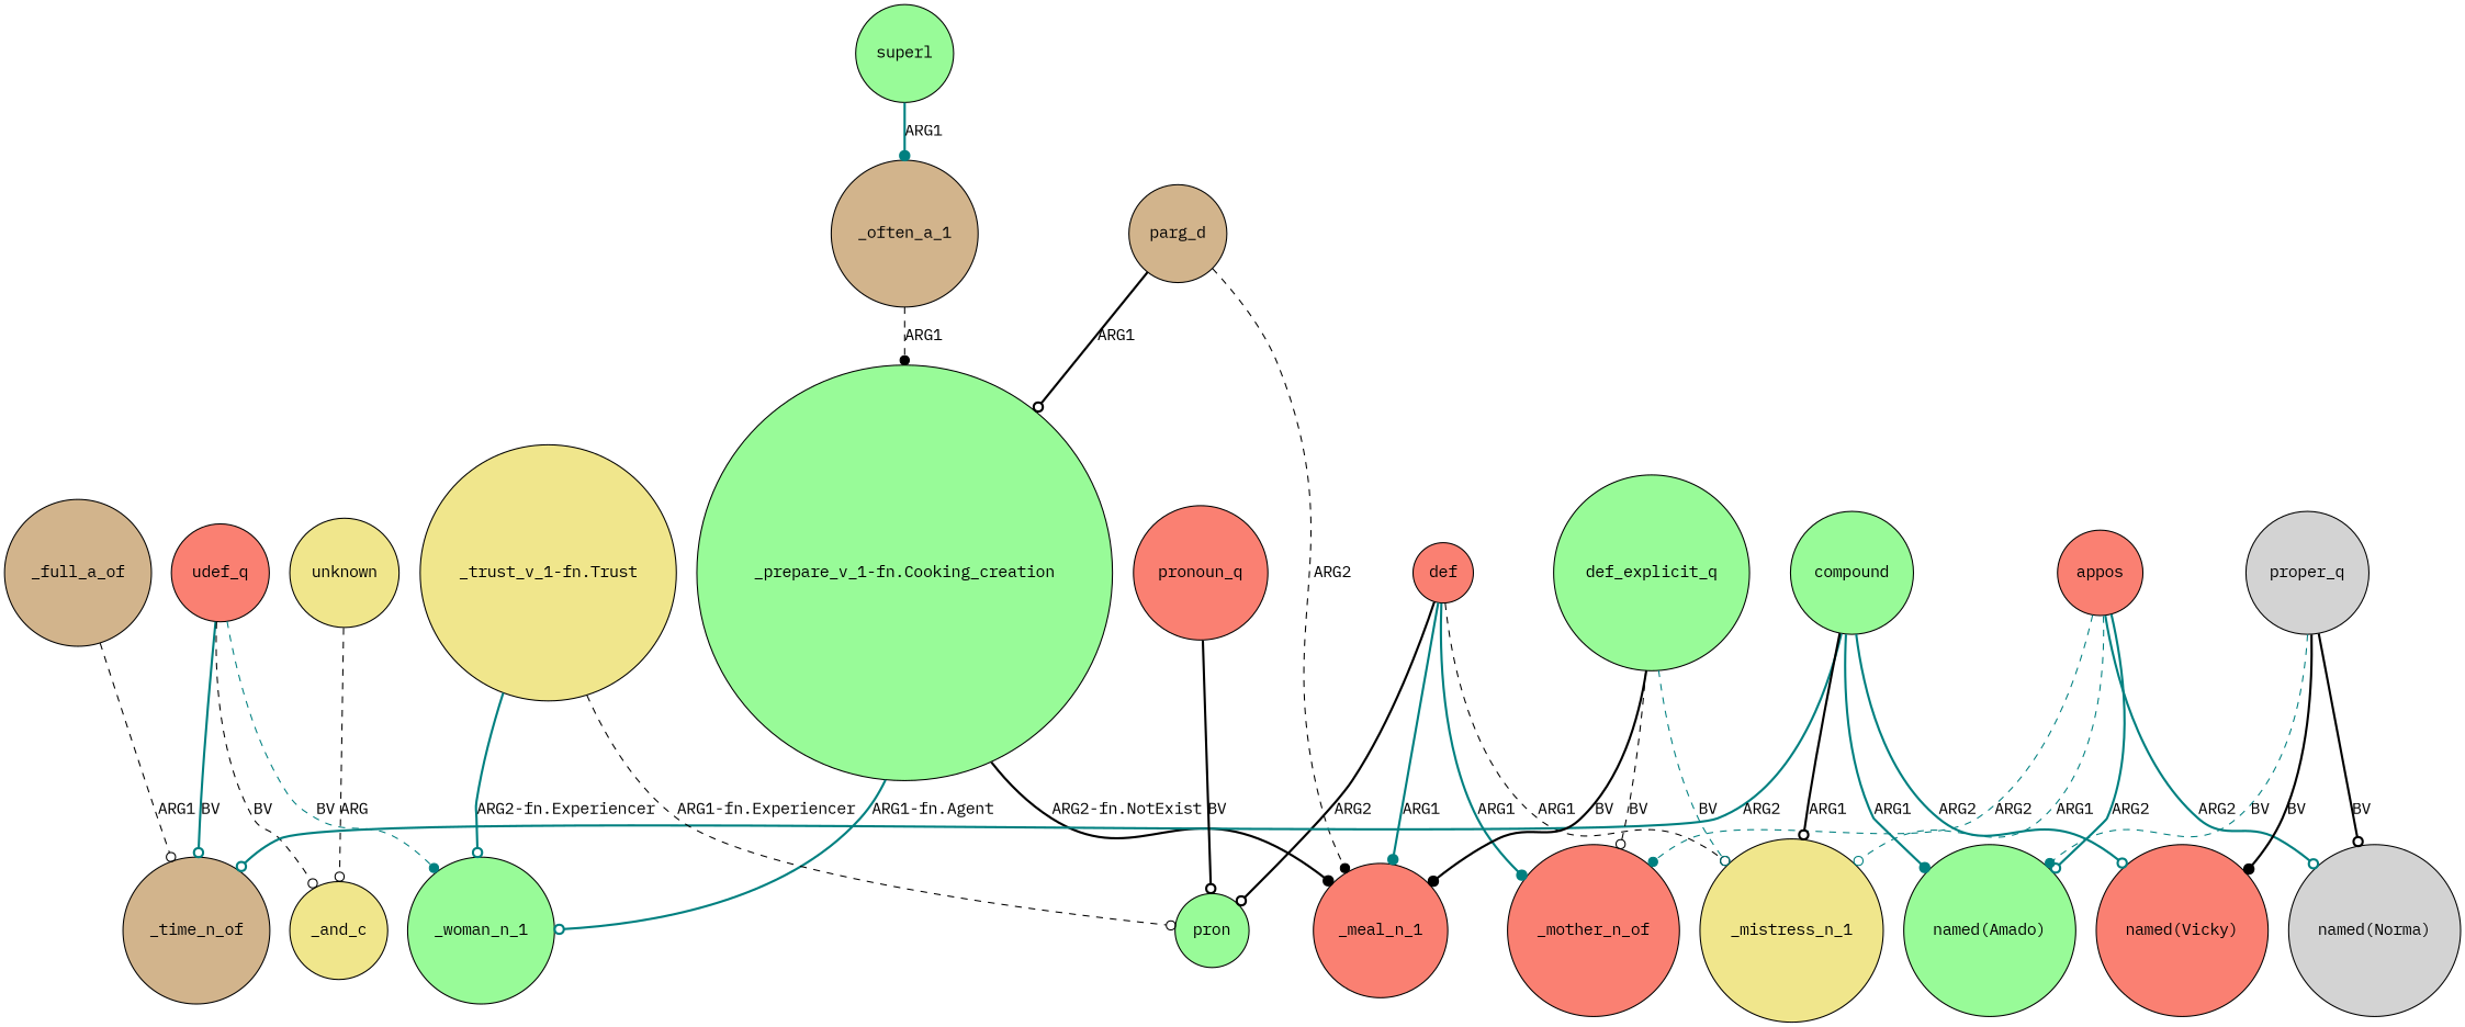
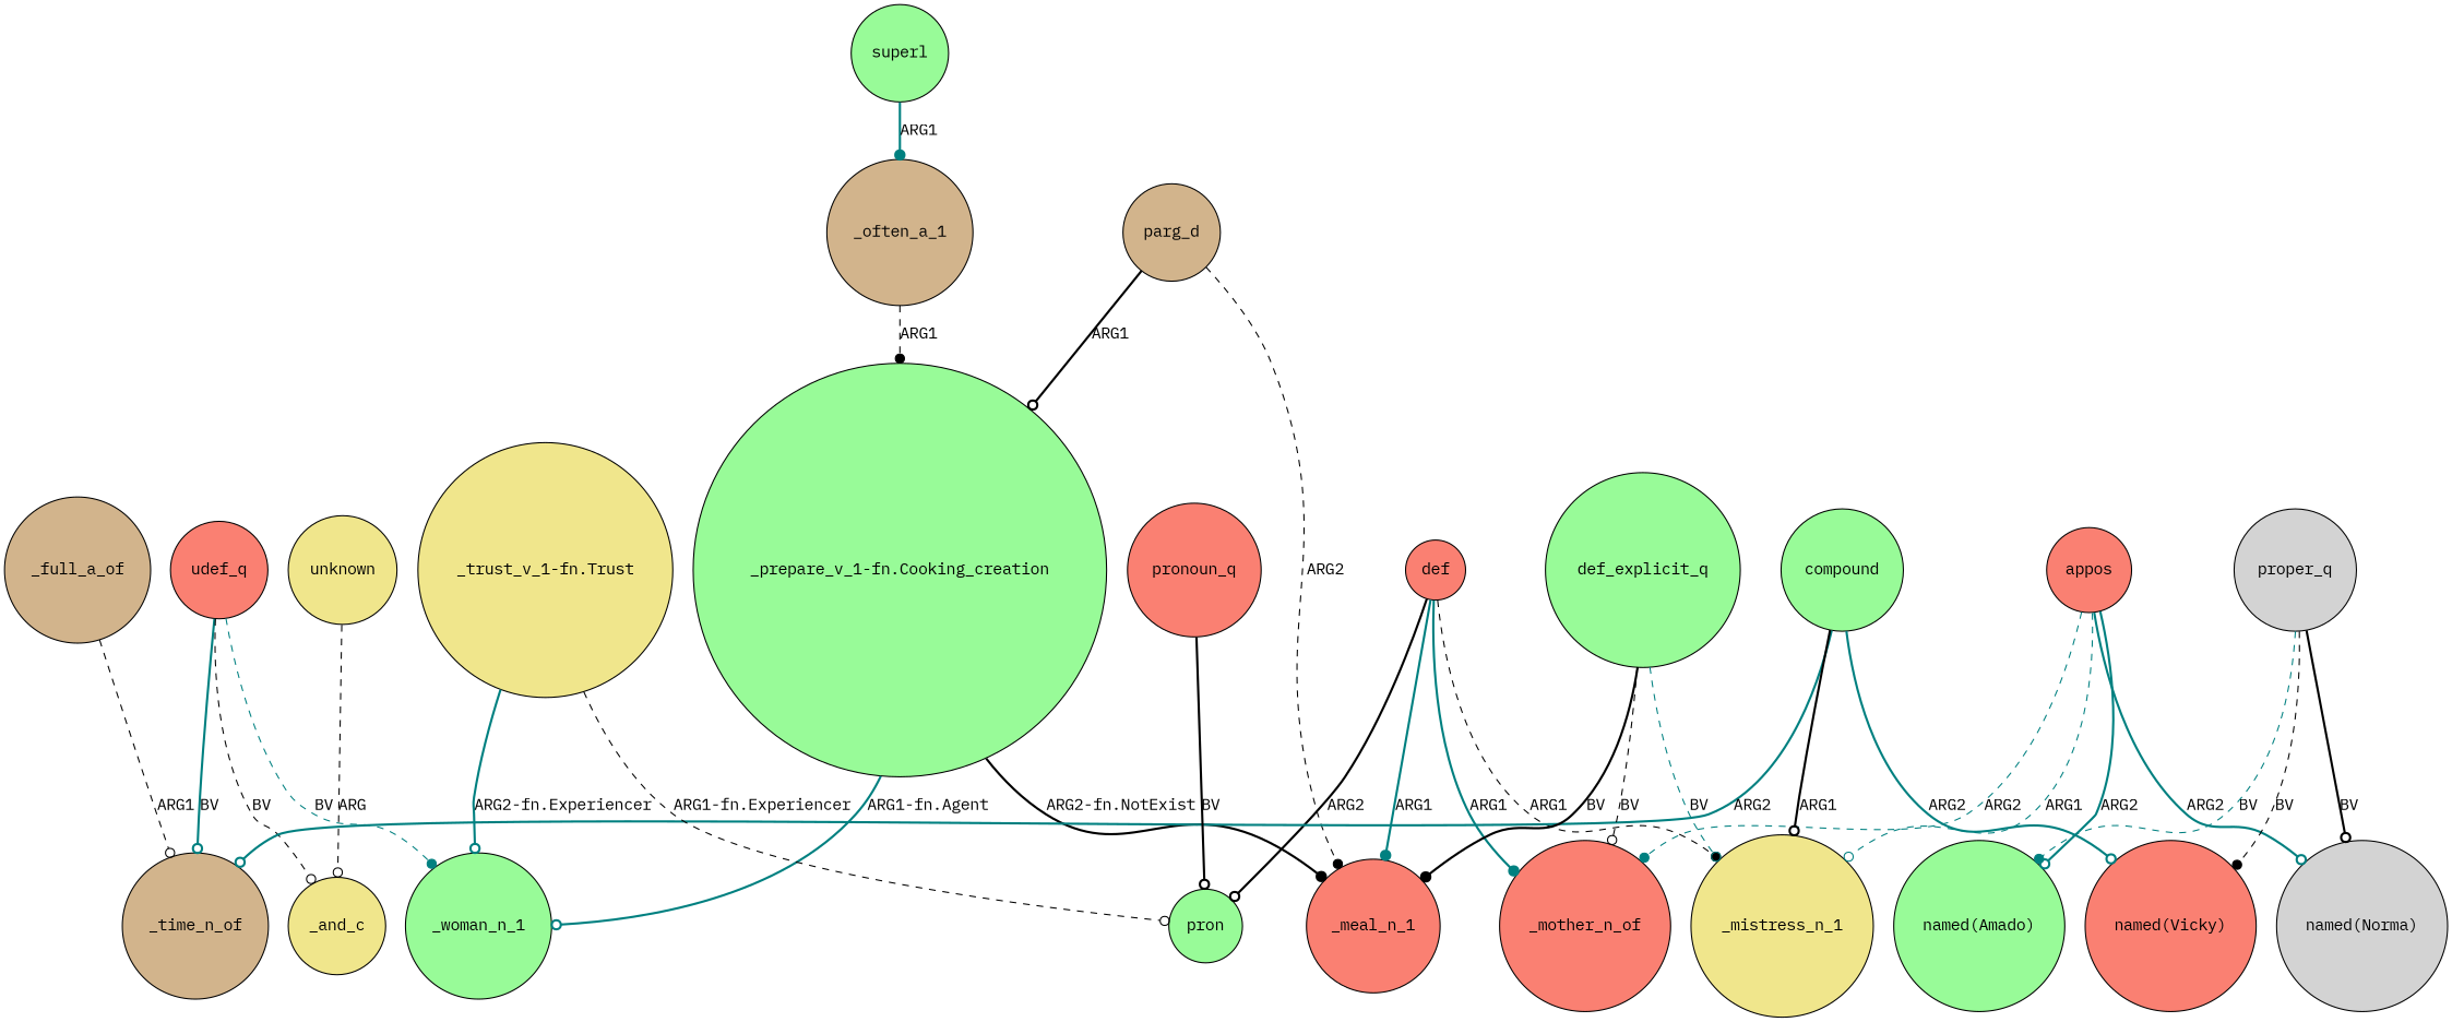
  digraph {
    fontname="IBM Plex Mono"
    node [fillcolor=salmon fontname="IBM Plex Mono" shape=circle style=filled]
    edge [arrowhead=odot color=black fontname="IBM Plex Mono" style=bold]
    _full_a_of [fillcolor=tan]
    _time_n_of [fillcolor=tan]
    "named(Norma)" [fillcolor=lightgrey]
    appos
    _mistress_n_1 [fillcolor=khaki]
    _mother_n_of
    "named(Amado)" [fillcolor=palegreen]
    parg_d [fillcolor=tan]
    _meal_n_1
    "_prepare_v_1-fn.Cooking_creation" [fillcolor=palegreen]
    _woman_n_1 [fillcolor=palegreen]
    n12 [label=def]
    pron [fillcolor=palegreen]
    udef_q
    _and_c [fillcolor=khaki]
    proper_q [fillcolor=lightgrey]
    "named(Vicky)"
    compound [fillcolor=palegreen]
    def_explicit_q [fillcolor=palegreen]
    superl [fillcolor=palegreen]
    _often_a_1 [fillcolor=tan]
    pronoun_q
    "_trust_v_1-fn.Trust" [fillcolor=khaki]
    unknown [fillcolor=khaki]
    _full_a_of -> _time_n_of [label=ARG1 style=dashed]
    appos -> "named(Norma)" [color=teal label=ARG2]
    appos -> _mistress_n_1 [color=teal label=ARG1 style=dashed]
    appos -> _mother_n_of [arrowhead=dot color=teal label=ARG2 style=dashed]
    appos -> "named(Amado)" [color=teal label=ARG2]
    parg_d -> _meal_n_1 [arrowhead=dot label=ARG2 style=dashed]
    parg_d -> "_prepare_v_1-fn.Cooking_creation" [label=ARG1]
    "_prepare_v_1-fn.Cooking_creation" -> _meal_n_1 [arrowhead=dot label="ARG2-fn.NotExist"]
    "_prepare_v_1-fn.Cooking_creation" -> _woman_n_1 [color=teal label="ARG1-fn.Agent"]
-   n12 -> _mistress_n_1 [label=ARG1 style=dashed]
+   n12 -> _mistress_n_1 [arrowhead=dot label=ARG1 style=dashed]
    n12 -> _mother_n_of [arrowhead=dot color=teal label=ARG1]
    n12 -> _meal_n_1 [arrowhead=dot color=teal label=ARG1]
    n12 -> pron [label=ARG2]
    udef_q -> _time_n_of [color=teal label=BV]
    udef_q -> _woman_n_1 [arrowhead=dot color=teal label=BV style=dashed]
    udef_q -> _and_c [label=BV style=dashed]
    proper_q -> "named(Norma)" [label=BV]
    proper_q -> "named(Amado)" [arrowhead=dot color=teal label=BV style=dashed]
-   proper_q -> "named(Vicky)" [arrowhead=dot label=BV]
+   proper_q -> "named(Vicky)" [arrowhead=dot label=BV style=dashed]
    compound -> _time_n_of [color=teal label=ARG2]
    compound -> _mistress_n_1 [label=ARG1]
-   compound -> "named(Amado)" [arrowhead=dot color=teal label=ARG1]
    compound -> "named(Vicky)" [color=teal label=ARG2]
    def_explicit_q -> _mistress_n_1 [color=teal label=BV style=dashed]
    def_explicit_q -> _mother_n_of [label=BV style=dashed]
    def_explicit_q -> _meal_n_1 [arrowhead=dot label=BV]
    superl -> _often_a_1 [arrowhead=dot color=teal label=ARG1]
    _often_a_1 -> "_prepare_v_1-fn.Cooking_creation" [arrowhead=dot label=ARG1 style=dashed]
    pronoun_q -> pron [label=BV]
    "_trust_v_1-fn.Trust" -> _woman_n_1 [color=teal label="ARG2-fn.Experiencer"]
    "_trust_v_1-fn.Trust" -> pron [label="ARG1-fn.Experiencer" style=dashed]
    unknown -> _and_c [label=ARG style=dashed]
  }
